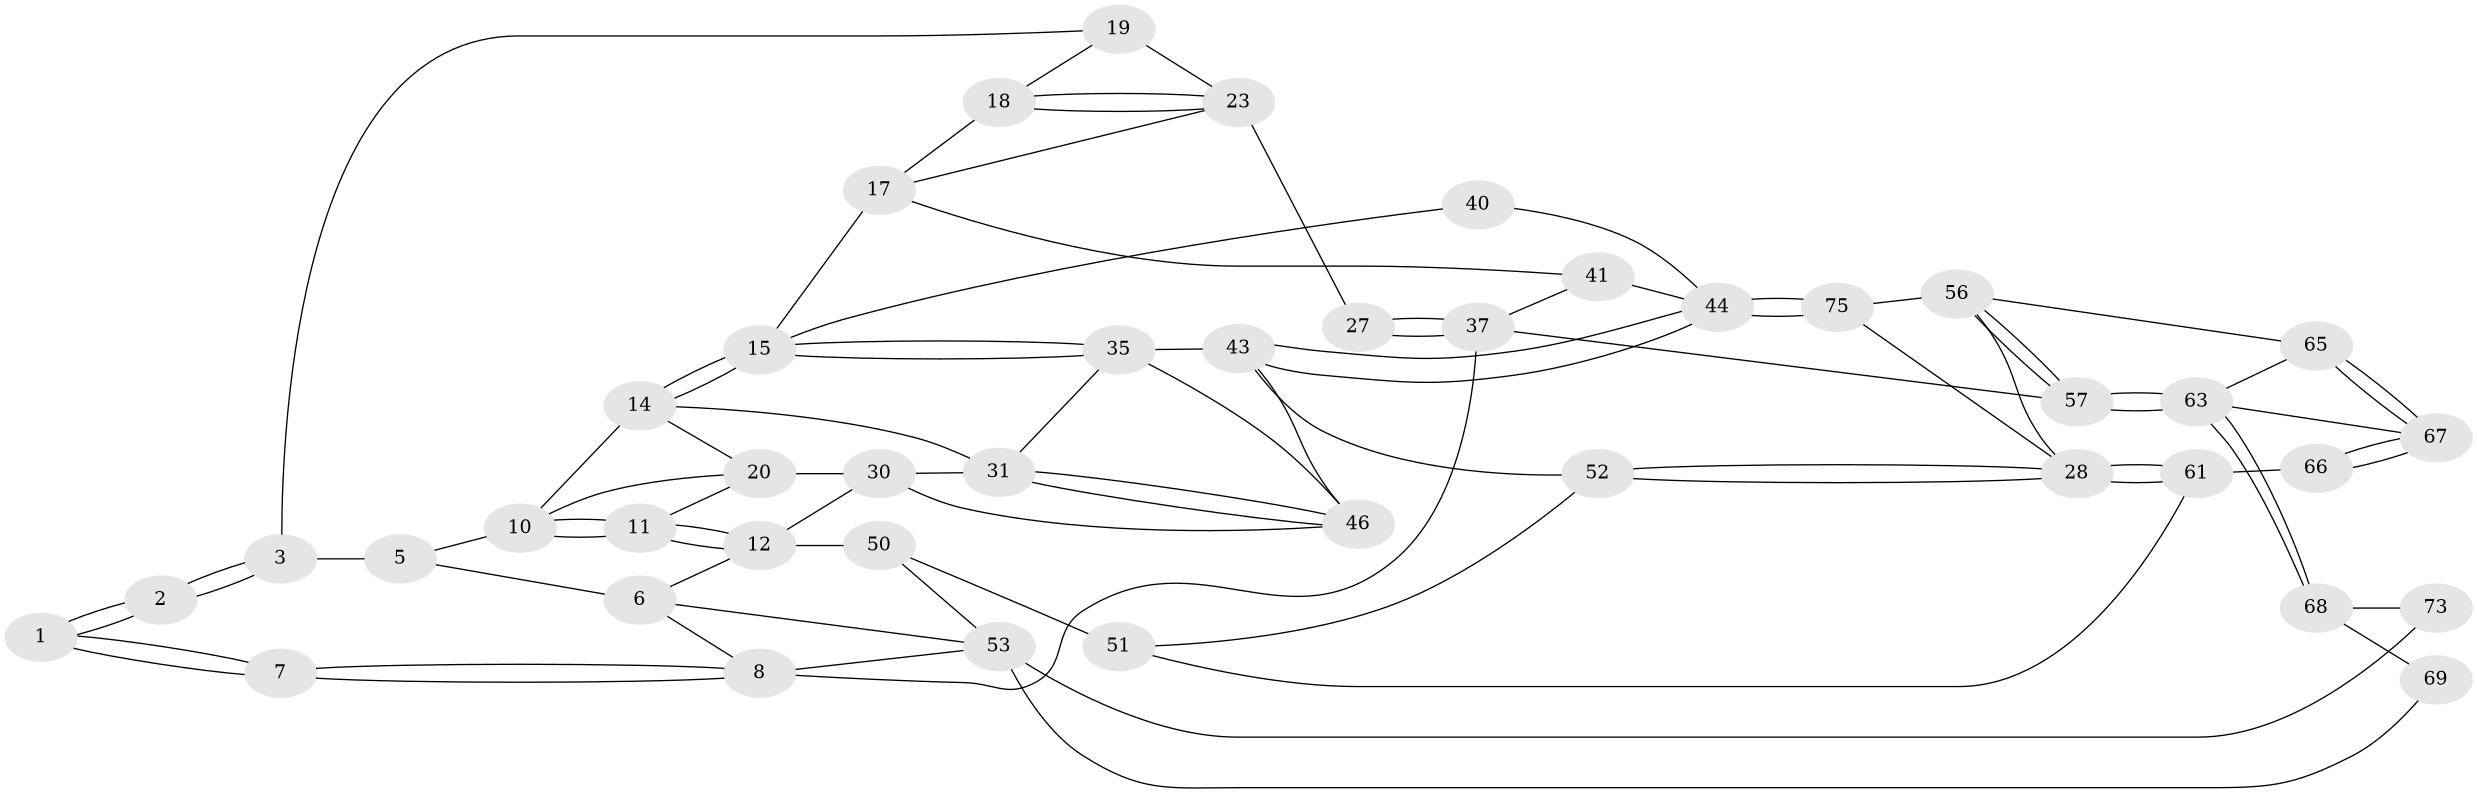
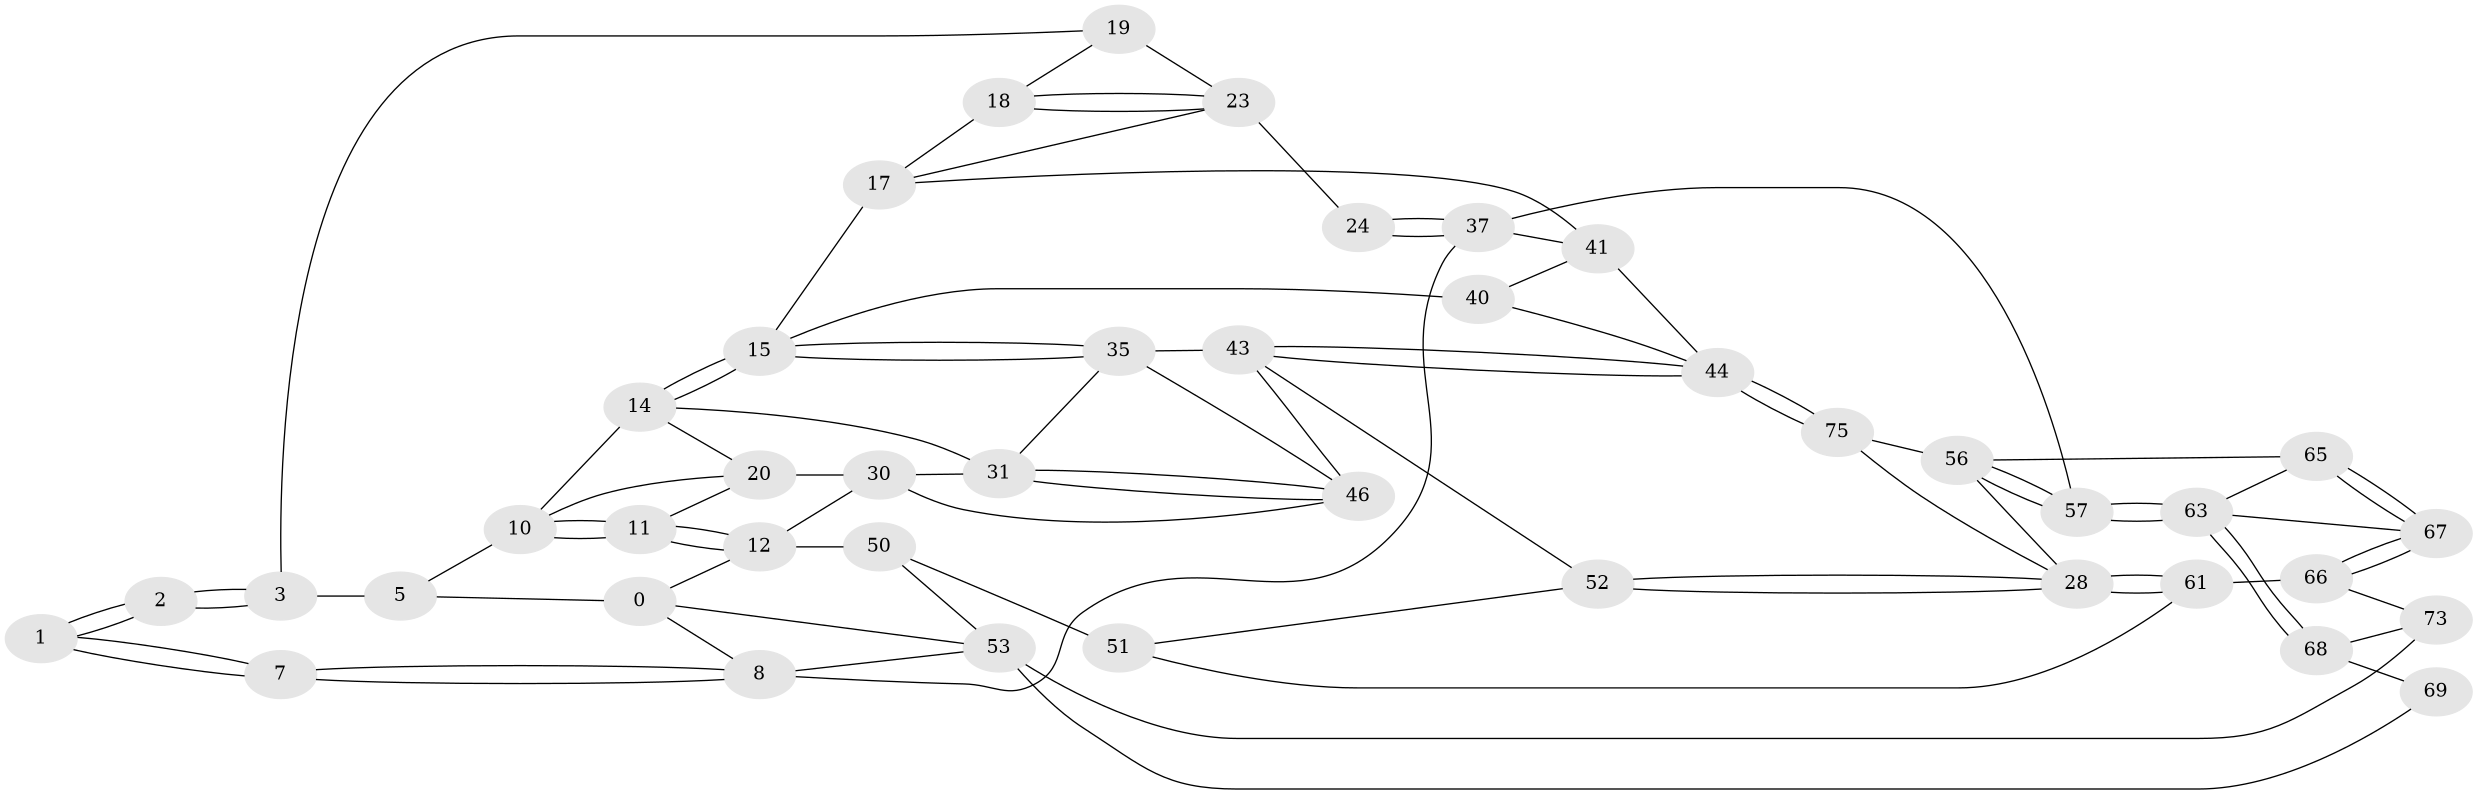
  graph {
    rankdir=LR
    node [color=gray90 style=filled]
    1
    2
    7
    3 [super="+4"]
    8 [super="+39"]
    5
    19 [super="+22"]
-   6 [super="+9"]
+   6 [super="+9" label=0]
    10 [super="+13"]
    23 [super="+24"]
    12 [super="+33"]
    53 [super="+54"]
    11
    14 [super="+29"]
    20 [super="+21"]
    37 [super="+38"]
    30 [super="+34"]
    50 [super="+70"]
    69
    73
    41 [super="+48"]
    57
    15 [super="+16"]
    31 [super="+32"]
    46 [super="+47"]
    51 [super="+60"]
    17 [super="+36"]
    35 [super="+42"]
    40
    18
    43 [super="+49"]
    44 [super="+45"]
-   27 [super="+28"]
+   27 [super="+28" label=24]
    52
    63 [super="+64"]
    n36 [label=75]
    n37 [label=28 super="+59"]
    56 [super="+62"]
    61
    66 [super="+72"]
    65
    67 [super="+71"]
    68 [super="+74"]
    1 -- 2
    1 -- 2
    1 -- 7
    1 -- 7
    2 -- 3
    2 -- 3
    7 -- 8
    7 -- 8
    3 -- 5
    3 -- 19 [weight=2]
    8 -- 53
    8 -- 37
    5 -- 6
    5 -- 10
    19 -- 23
    6 -- 8
    6 -- 12
    6 -- 53
    10 -- 11
    10 -- 11
    10 -- 14
    10 -- 20
    23 -- 27
    12 -- 30
    12 -- 50 [weight=2]
    53 -- 69
    53 -- 73
    11 -- 12
    11 -- 12
    11 -- 20
    14 -- 20
    14 -- 15
    14 -- 15
    14 -- 31
    20 -- 30
    37 -- 41
    37 -- 57
    30 -- 31
    30 -- 46
    50 -- 53
    50 -- 51 [weight=2]
    41 -- 44
    57 -- 63
    57 -- 63
    15 -- 17
    15 -- 35
    15 -- 35
    15 -- 40
    31 -- 46
    31 -- 46
    31 -- 35
    51 -- 52
    51 -- 61
    17 -- 23
    17 -- 41
    17 -- 18
    35 -- 46
    35 -- 43
+   40 -- 41
    40 -- 44
    18 -- 19
    18 -- 23
    18 -- 23
    43 -- 46
    43 -- 44
    43 -- 44
    43 -- 52
    44 -- n36
    44 -- n36
    27 -- 37
    27 -- 37
    52 -- n37
    52 -- n37
    63 -- 65
    63 -- 67
    63 -- 68
    63 -- 68
    n36 -- n37
    n36 -- 56
    n37 -- 61
    n37 -- 61
    56 -- 57
    56 -- 57
    56 -- n37
    56 -- 65
    61 -- 66
+   66 -- 73
    66 -- 67 [weight=2]
    66 -- 67
    65 -- 67
    65 -- 67
    68 -- 69 [weight=2]
    68 -- 73
  }
